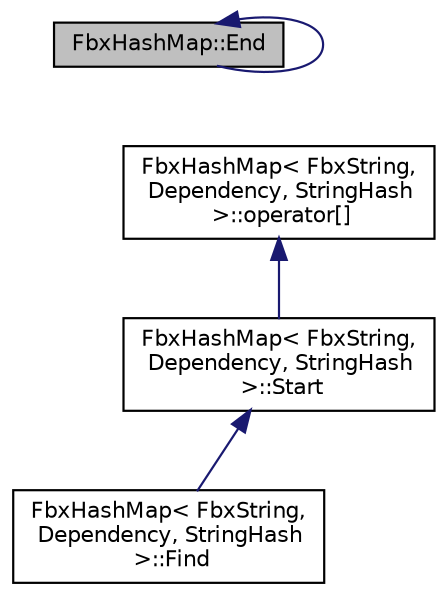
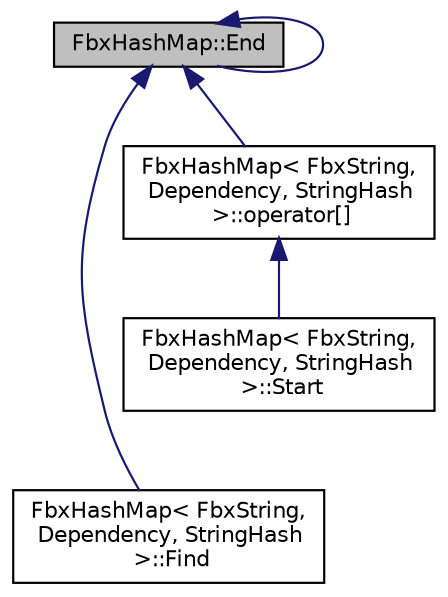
  digraph {
    rankdir=TB
    node [color=black fillcolor=white fontname=Helvetica fontsize=10 shape=record style=filled]
    edge [color=midnightblue dir=back fontname=Helvetica fontsize=10 labelfontname=Helvetica labelfontsize=10 style=solid]
    n1 [fillcolor=grey75 fontcolor=black height=0.2 label="FbxHashMap::End" width=0.4]
    n2 [height=0.2 label="FbxHashMap\< FbxString,\l Dependency, StringHash\l \>::Find" width=0.4]
    n3 [height=0.2 label="FbxHashMap\< FbxString,\l Dependency, StringHash\l \>::operator[]" width=0.4]
    n4 [height=0.2 label="FbxHashMap\< FbxString,\l Dependency, StringHash\l \>::Start" width=0.4]
    n1 -> n1
-   n4 -> n2
+   n1 -> n2
+   n1 -> n3
    n3 -> n4
  }
